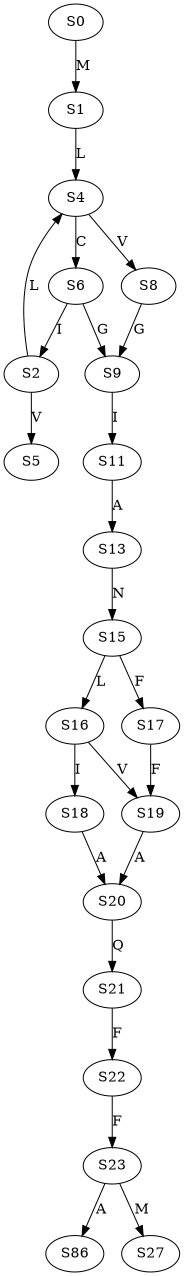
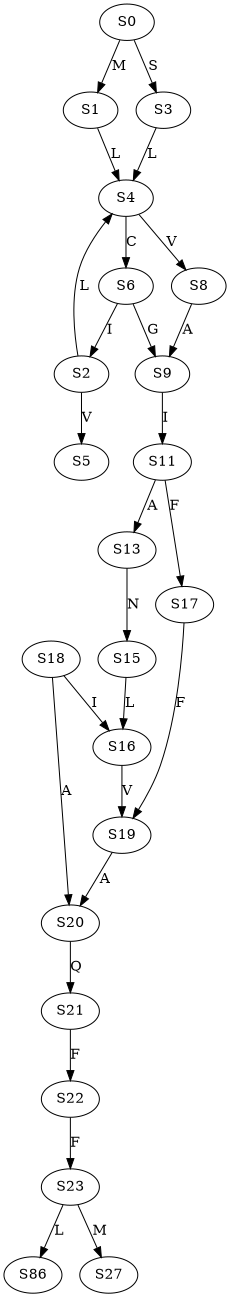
  strict digraph {
    S0
    S1
+   S3
    S4
    S2
    S5
    S6
    S8
    S9
    S11
    S13
    S15
    S16
    S17
    S18
    S19
    S20
    S21
    S22
    S23
    n21 [label=S86]
    S27
    S0 -> S1 [label=M]
+   S0 -> S3 [label=S]
    S1 -> S4 [label=L]
+   S3 -> S4 [label=L]
    S4 -> S6 [label=C]
    S4 -> S8 [label=V]
    S2 -> S4 [label=L]
    S2 -> S5 [label=V]
    S6 -> S2 [label=I]
    S6 -> S9 [label=G]
-   S8 -> S9 [label=G]
+   S8 -> S9 [label=A]
    S9 -> S11 [label=I]
    S11 -> S13 [label=A]
    S13 -> S15 [label=N]
    S15 -> S16 [label=L]
-   S15 -> S17 [label=F]
-   S16 -> S18 [label=I]
+   S11 -> S17 [label=F]
+   S18 -> S16 [label=I]
    S16 -> S19 [label=V]
    S17 -> S19 [label=F]
    S18 -> S20 [label=A]
    S19 -> S20 [label=A]
    S20 -> S21 [label=Q]
    S21 -> S22 [label=F]
    S22 -> S23 [label=F]
-   S23 -> n21 [label=A]
+   S23 -> n21 [label=L]
    S23 -> S27 [label=M]
  }
